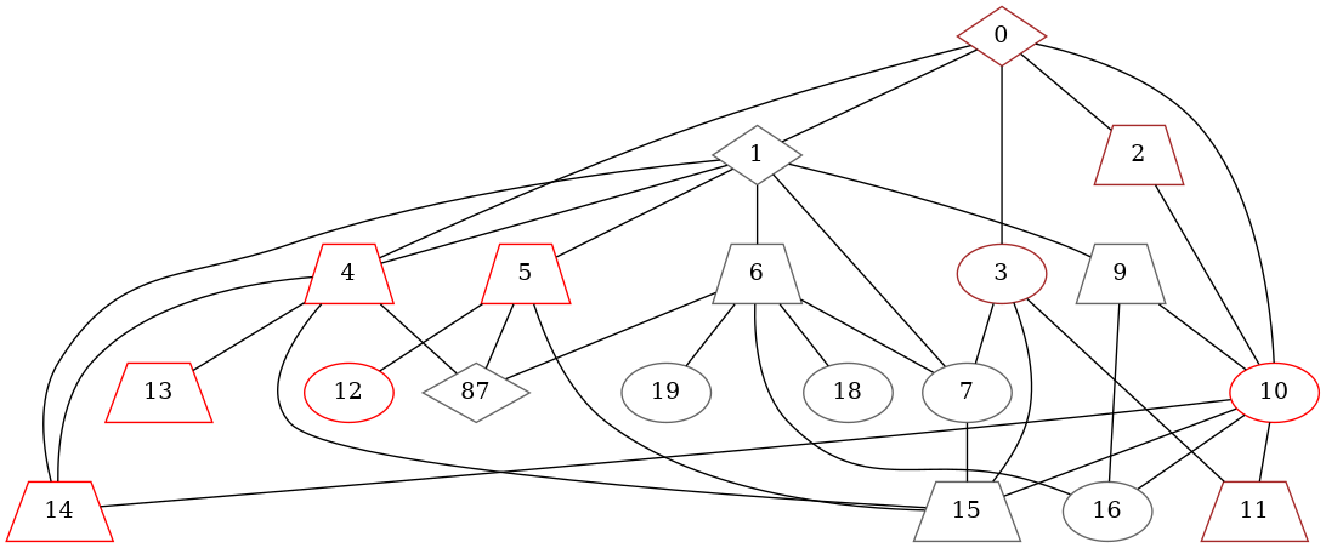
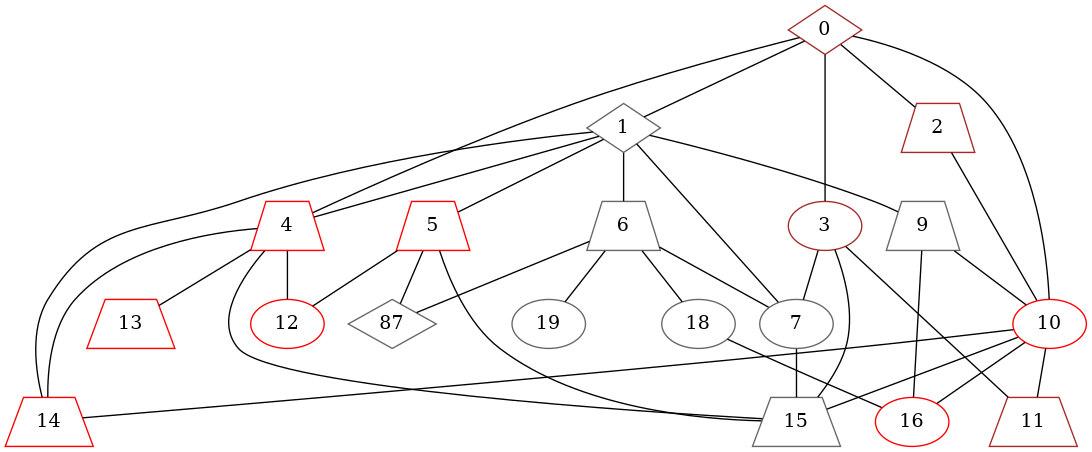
  graph {
    node [color=gray40 shape=trapezium]
    0 [color=brown shape=diamond]
    1 [shape=diamond]
    2 [color=brown]
    3 [color=brown shape=ellipse]
    4 [color=red]
    10 [color=red shape=ellipse]
    5 [color=red]
    6
    7 [shape=ellipse]
    9
    14 [color=red]
    11 [color=brown]
    15
    12 [color=red shape=ellipse]
    13 [color=red]
-   16 [shape=ellipse]
+   16 [color=red shape=ellipse]
    n17 [label=87 shape=diamond]
    18 [shape=ellipse]
    19 [shape=ellipse]
    0 -- 1
    0 -- 2
    0 -- 3
    0 -- 4
    0 -- 10
    1 -- 4
    1 -- 5
    1 -- 6
    1 -- 7
    1 -- 9
    1 -- 14
    2 -- 10
    3 -- 7
    3 -- 11
    3 -- 15
    4 -- 14
    4 -- 15
-   4 -- n17
+   4 -- 12
    4 -- 13
    10 -- 14
    10 -- 11
    10 -- 15
    10 -- 16
    5 -- 15
    5 -- 12
    5 -- n17
    6 -- 7
-   6 -- 16
+   18 -- 16
    6 -- n17
    6 -- 18
    6 -- 19
    7 -- 15
    9 -- 10
    9 -- 16
  }
